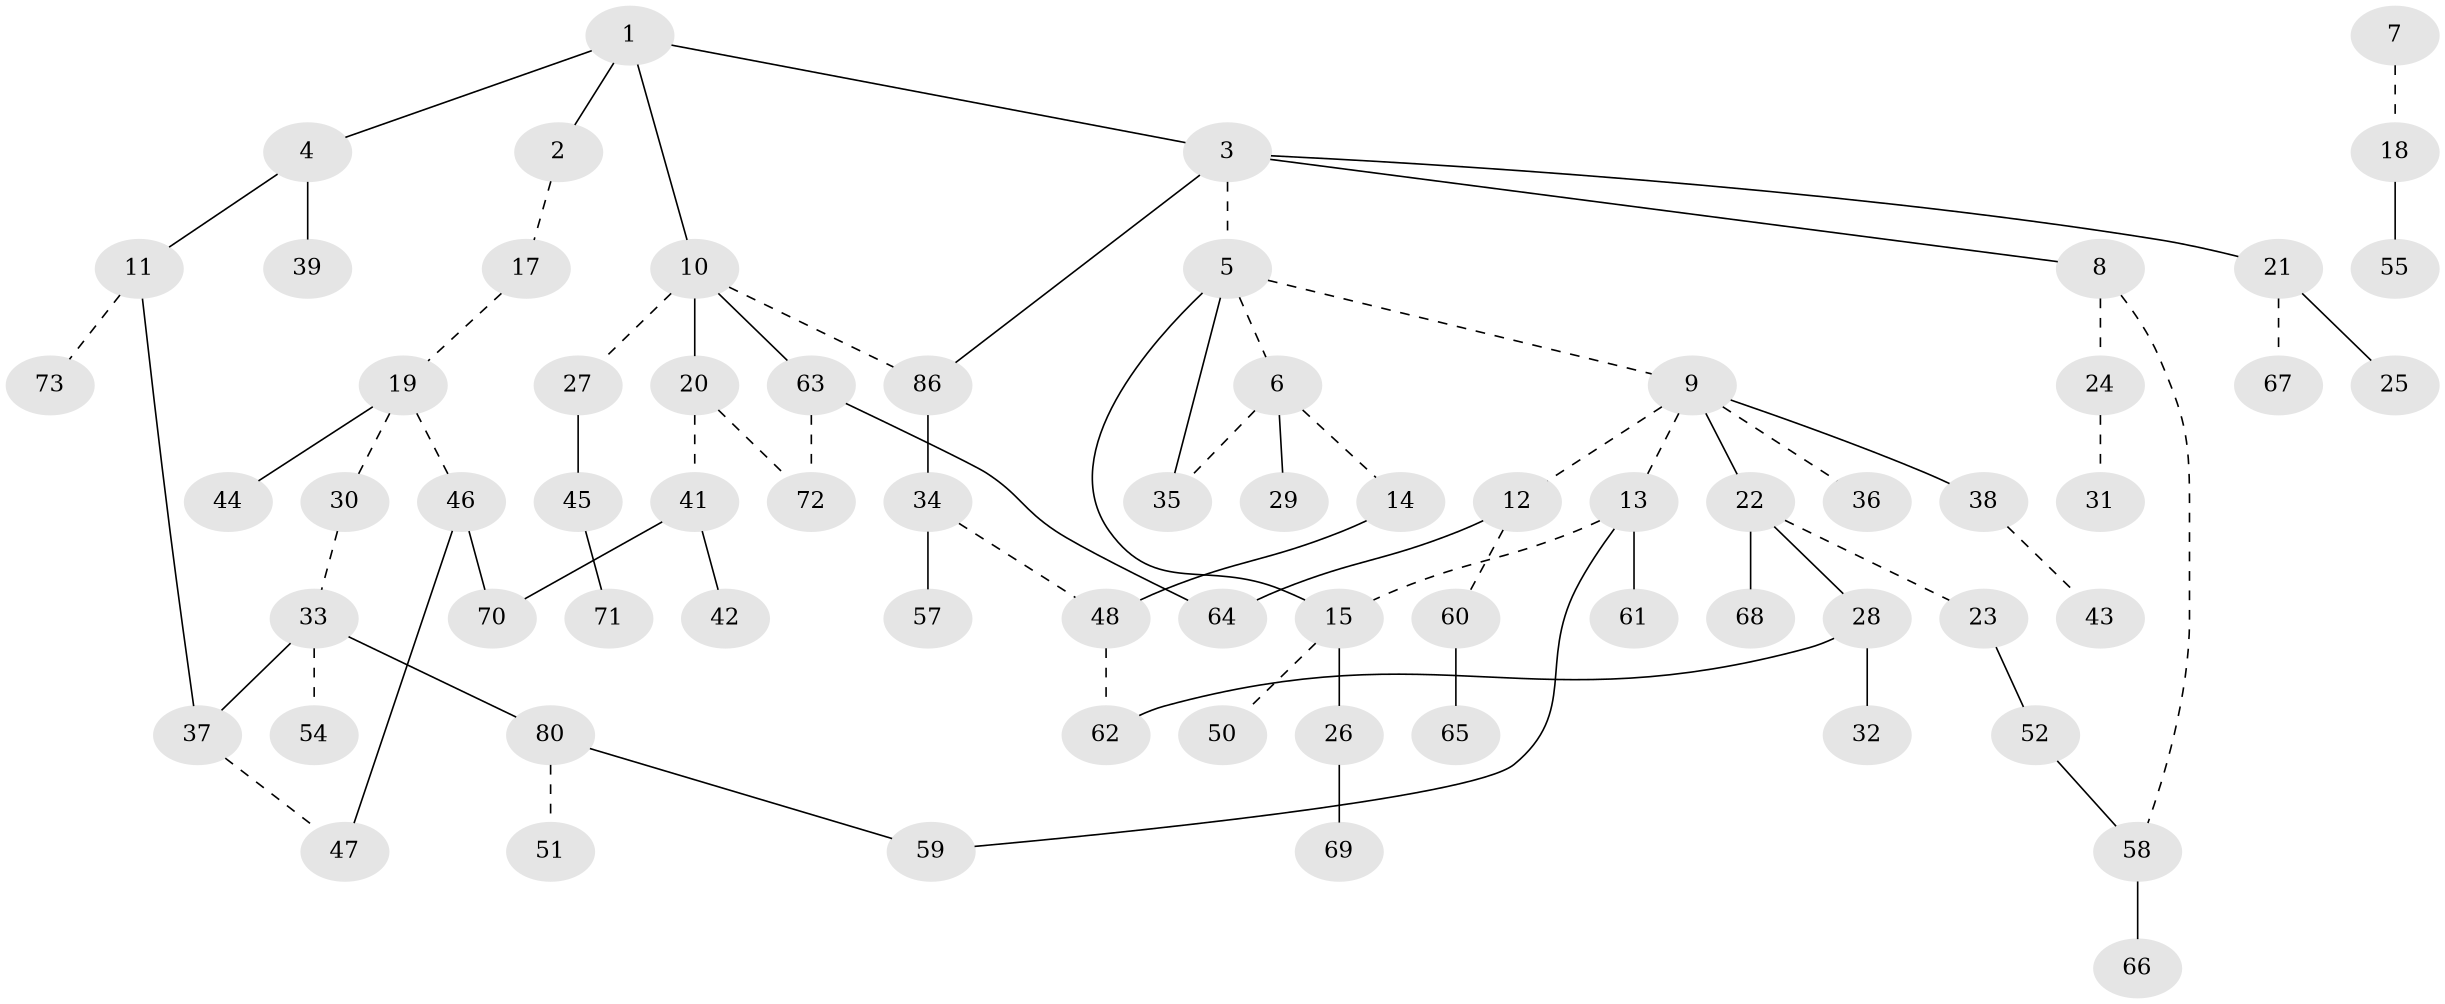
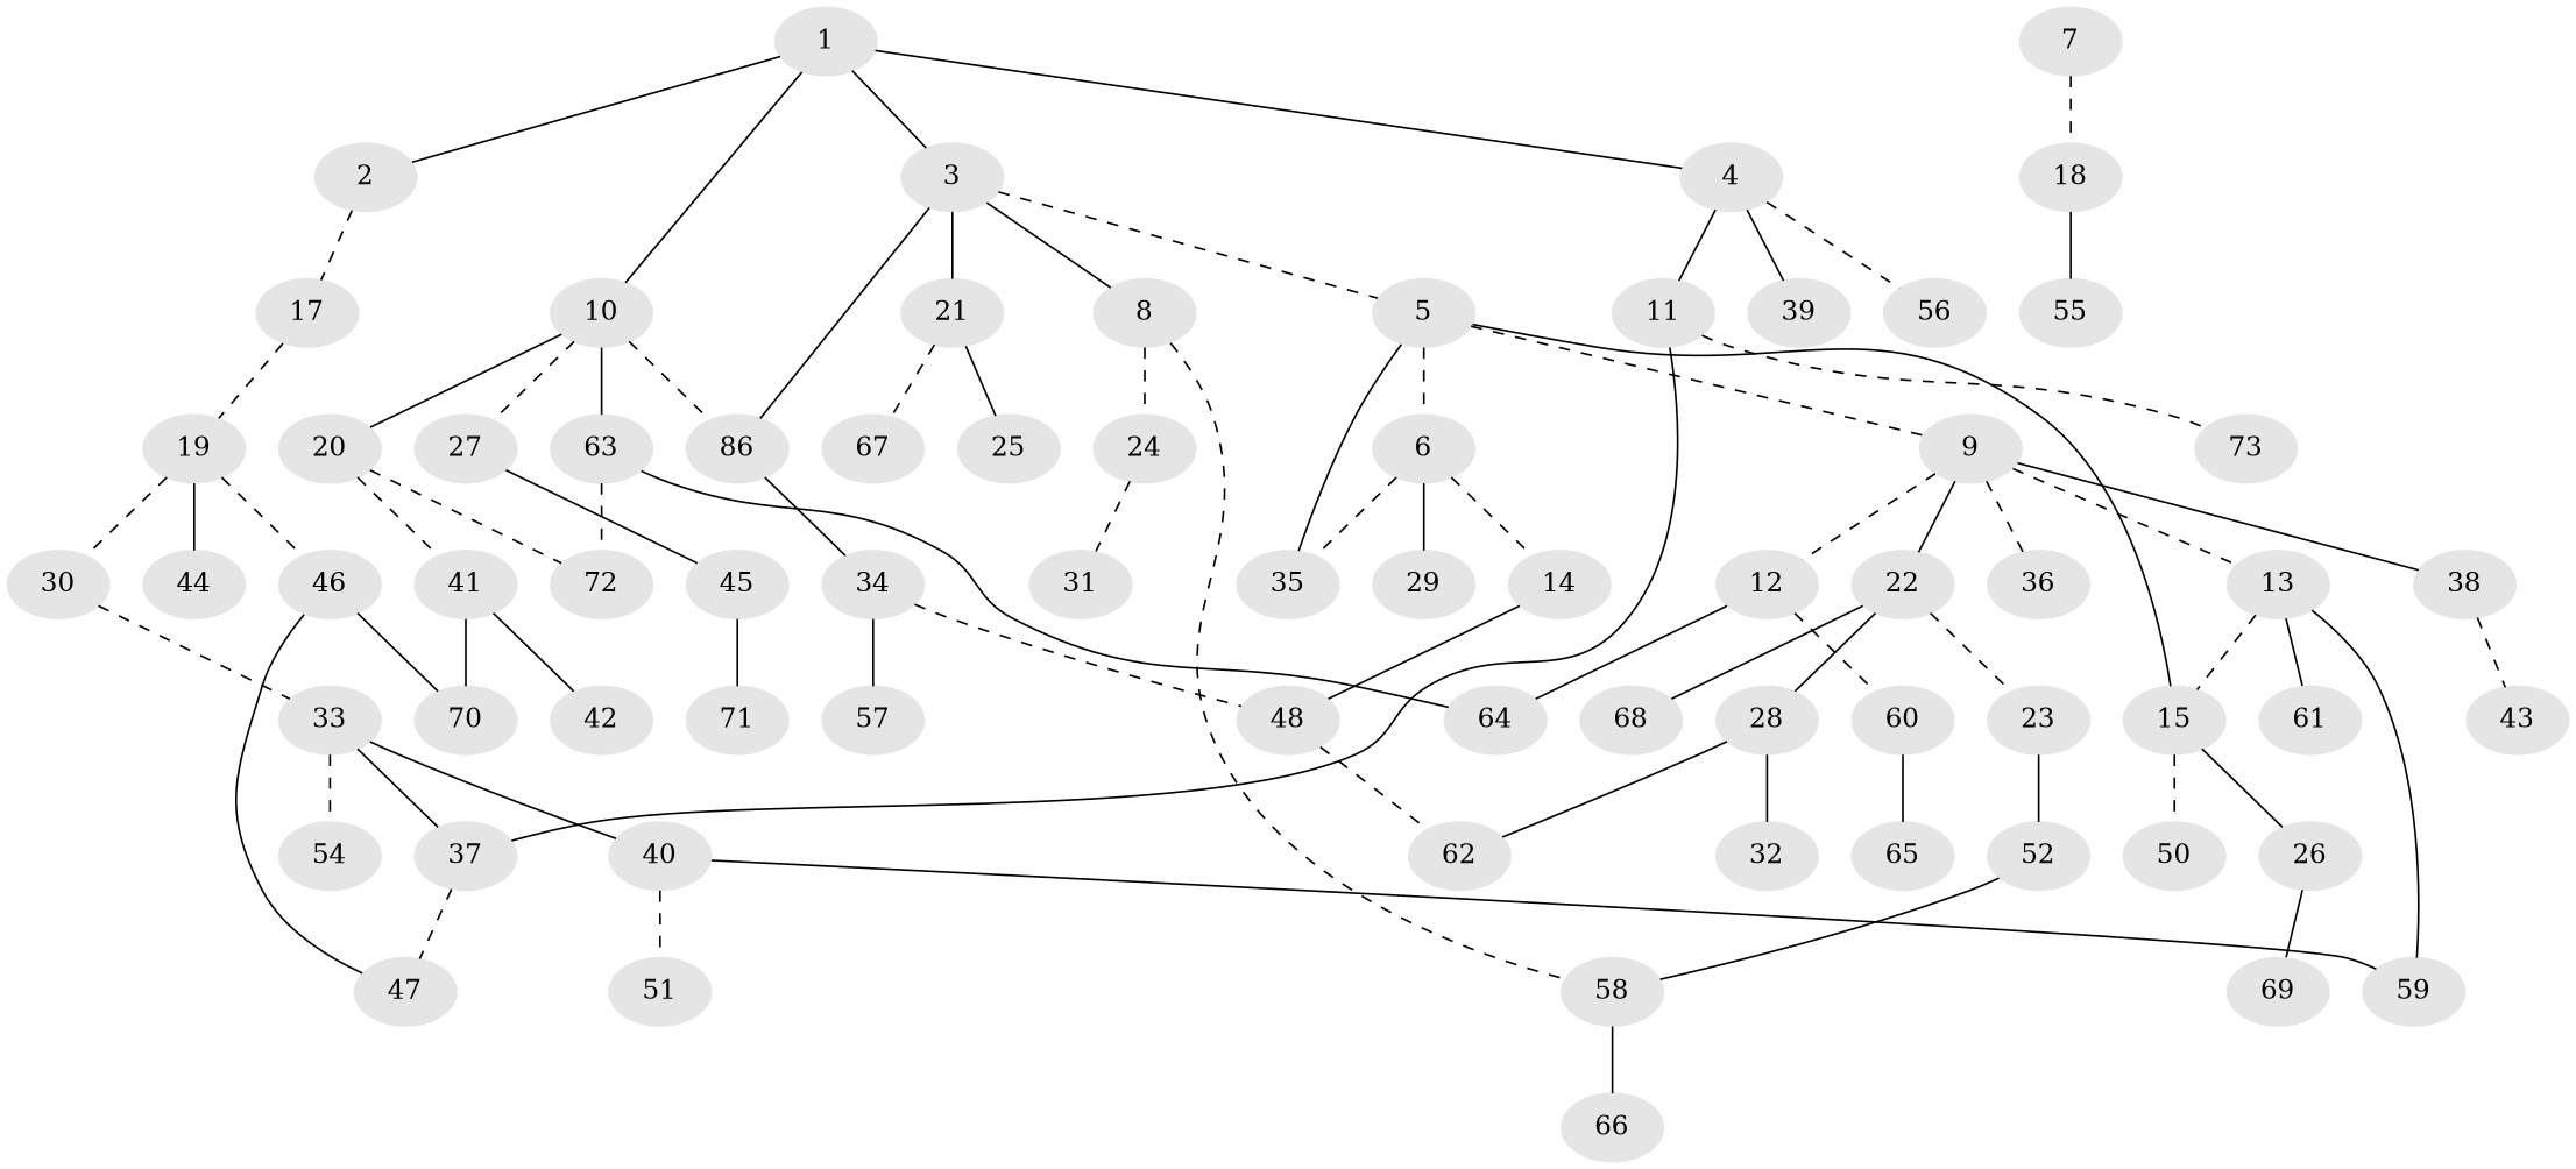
  graph {
    node [color=gray90 style=filled]
    edge [style=solid]
    1
    2
    3
    4
    10
    17
    5
    8
    n9 [label=86]
    21
    11
    39
+   56
    20
    27
    63
    19
    6
    9
    15
    35
    7
    18
    24
    58
    34
    25
    67
    37
    n30 [label=73]
    14
    29
    12
    13
    22
    36
    38
    26
    50
    48
    55
    31
    66
    60
    64
    59
    61
    23
    28
    68
    43
    41
    72
    45
    47
    65
    62
    69
    57
    30
    44
    46
    33
    70
    42
    52
    32
    71
-   40 [label=80]
+   40
    54
    51
    1 -- 2
    1 -- 3
    1 -- 4
    1 -- 10
    2 -- 17 [style=dashed]
    3 -- 5 [style=dashed]
    3 -- 8
    3 -- n9
    3 -- 21
    4 -- 11
    4 -- 39
+   4 -- 56 [style=dashed]
    10 -- n9 [style=dashed]
    10 -- 20
    10 -- 27 [style=dashed]
    10 -- 63
    17 -- 19 [style=dashed]
    5 -- 6 [style=dashed]
    5 -- 9 [style=dashed]
    5 -- 15
    5 -- 35
    8 -- 24 [style=dashed]
    8 -- 58 [style=dashed]
    n9 -- 34
    21 -- 25
    21 -- 67 [style=dashed]
    11 -- 37
    11 -- n30 [style=dashed]
    20 -- 41 [style=dashed]
    20 -- 72 [style=dashed]
    27 -- 45
    63 -- 64
    63 -- 72 [style=dashed]
    19 -- 30 [style=dashed]
    19 -- 44
    19 -- 46 [style=dashed]
    6 -- 35 [style=dashed]
    6 -- 14 [style=dashed]
    6 -- 29
    9 -- 12 [style=dashed]
    9 -- 13 [style=dashed]
    9 -- 22
    9 -- 36 [style=dashed]
    9 -- 38
    15 -- 26
    15 -- 50 [style=dashed]
    7 -- 18 [style=dashed]
    18 -- 55
    24 -- 31 [style=dashed]
    58 -- 66
    34 -- 48 [style=dashed]
    34 -- 57
    37 -- 47 [style=dashed]
    14 -- 48
    12 -- 60 [style=dashed]
    12 -- 64
    13 -- 15 [style=dashed]
    13 -- 59
    13 -- 61
    22 -- 23 [style=dashed]
    22 -- 28
    22 -- 68
    38 -- 43 [style=dashed]
    26 -- 69
    48 -- 62 [style=dashed]
    60 -- 65
    23 -- 52
    28 -- 62
    28 -- 32
    41 -- 70
    41 -- 42
    45 -- 71
    30 -- 33 [style=dashed]
    46 -- 47
    46 -- 70
    33 -- 37
    33 -- 40
    33 -- 54 [style=dashed]
    52 -- 58
    40 -- 59
    40 -- 51 [style=dashed]
  }
